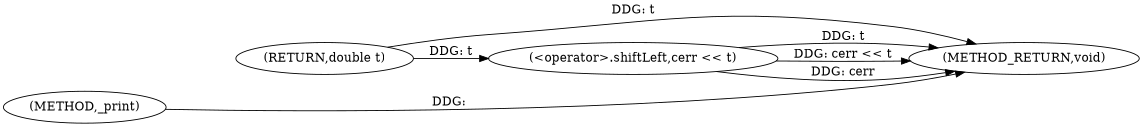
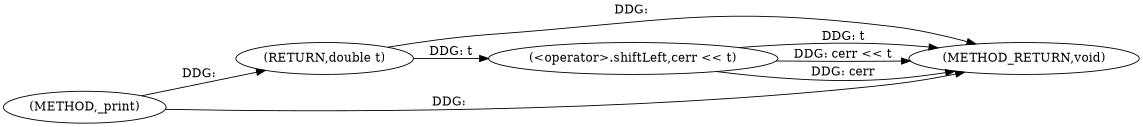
  digraph {
    rankdir=LR
    n1 [label="(METHOD,_print)"]
    n2 [label="(RETURN,double t)"]
    n3 [label="(METHOD_RETURN,void)"]
    n4 [label="(<operator>.shiftLeft,cerr << t)"]
+   n1 -> n2 [label="DDG: "]
    n1 -> n3 [label="DDG: "]
-   n2 -> n3 [label="DDG: t"]
+   n2 -> n3 [label="DDG: "]
    n2 -> n4 [label="DDG: t"]
    n4 -> n3 [label="DDG: t"]
    n4 -> n3 [label="DDG: cerr << t"]
    n4 -> n3 [label="DDG: cerr"]
  }
